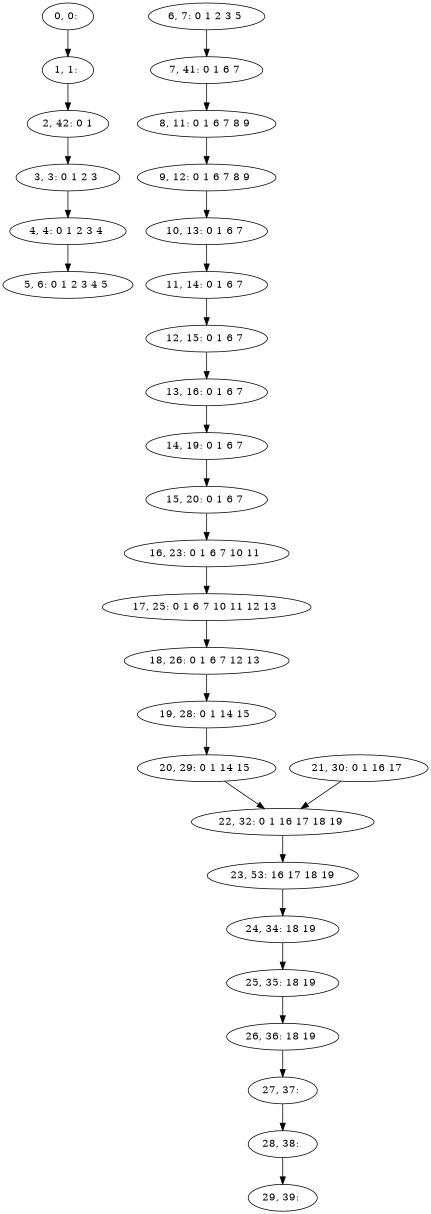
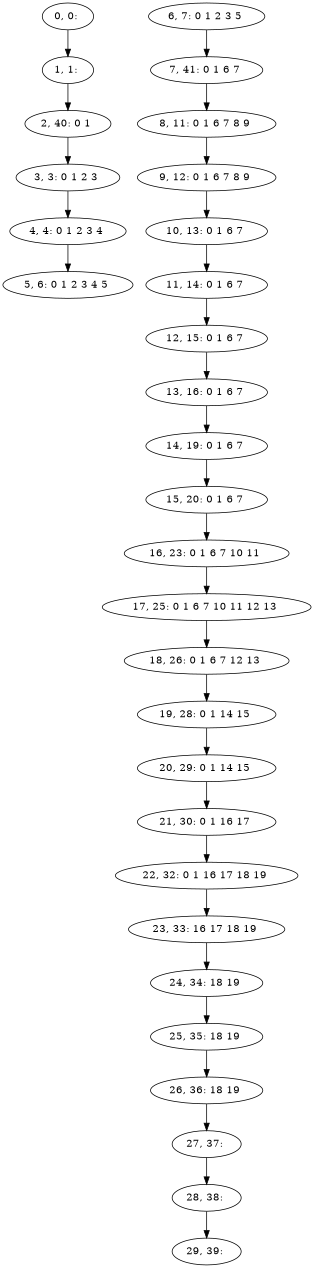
  digraph {
    n1 [label="0, 0: "]
    n2 [label="1, 1: "]
-   n3 [label="2, 42: 0 1"]
+   n3 [label="2, 40: 0 1 "]
    n4 [label="3, 3: 0 1 2 3 "]
    n5 [label="4, 4: 0 1 2 3 4 "]
    n6 [label="5, 6: 0 1 2 3 4 5 "]
    n7 [label="6, 7: 0 1 2 3 5 "]
    n8 [label="7, 41: 0 1 6 7 "]
    n9 [label="8, 11: 0 1 6 7 8 9 "]
    n10 [label="9, 12: 0 1 6 7 8 9 "]
    n11 [label="10, 13: 0 1 6 7 "]
    n12 [label="11, 14: 0 1 6 7 "]
    n13 [label="12, 15: 0 1 6 7 "]
    n14 [label="13, 16: 0 1 6 7 "]
    n15 [label="14, 19: 0 1 6 7 "]
    n16 [label="15, 20: 0 1 6 7 "]
    n17 [label="16, 23: 0 1 6 7 10 11 "]
    n18 [label="17, 25: 0 1 6 7 10 11 12 13 "]
    n19 [label="18, 26: 0 1 6 7 12 13 "]
    n20 [label="19, 28: 0 1 14 15 "]
    n21 [label="20, 29: 0 1 14 15 "]
    n22 [label="21, 30: 0 1 16 17 "]
    n23 [label="22, 32: 0 1 16 17 18 19 "]
-   n24 [label="23, 53: 16 17 18 19"]
+   n24 [label="23, 33: 16 17 18 19 "]
    n25 [label="24, 34: 18 19 "]
    n26 [label="25, 35: 18 19 "]
    n27 [label="26, 36: 18 19 "]
    n28 [label="27, 37: "]
    n29 [label="28, 38: "]
    n30 [label="29, 39: "]
    n1 -> n2
    n2 -> n3
    n3 -> n4
    n4 -> n5
    n5 -> n6
    n7 -> n8
    n8 -> n9
    n9 -> n10
    n10 -> n11
    n11 -> n12
    n12 -> n13
    n13 -> n14
    n14 -> n15
    n15 -> n16
    n16 -> n17
    n17 -> n18
    n18 -> n19
    n19 -> n20
    n20 -> n21
-   n21 -> n23
+   n21 -> n22
    n22 -> n23
    n23 -> n24
    n24 -> n25
    n25 -> n26
    n26 -> n27
    n27 -> n28
    n28 -> n29
    n29 -> n30
  }
